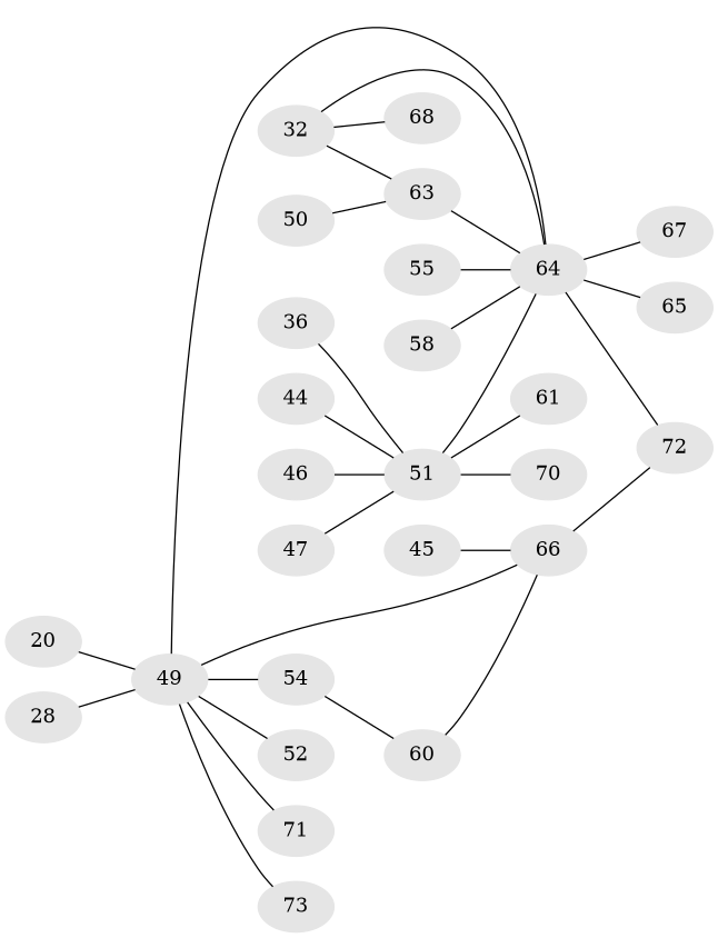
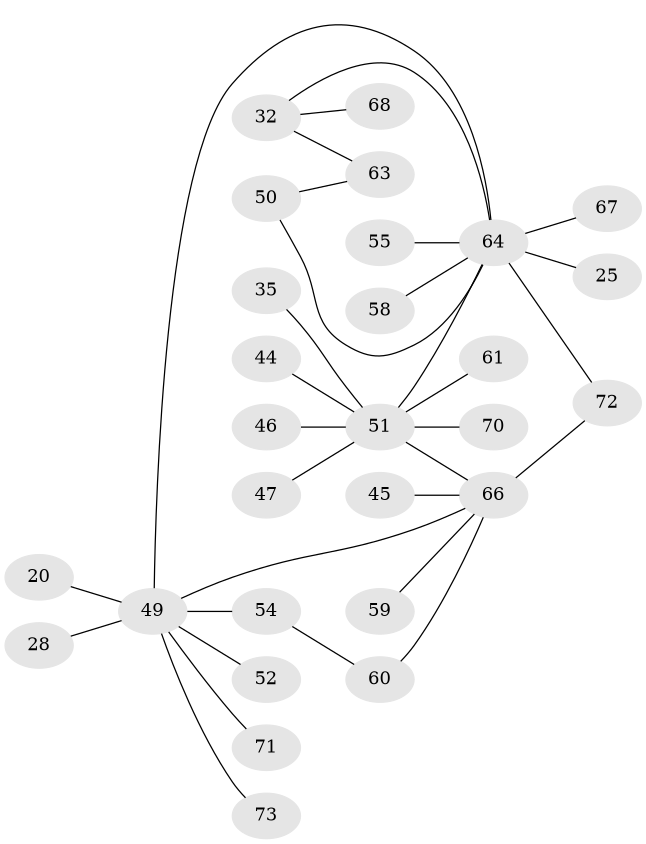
  graph {
    rankdir=LR
    node [color=gray90 style=filled]
    49 [super="+9+26+32"]
    64 [super="+62+34"]
    66 [super="+21+48+37+57"]
    52
    54 [super="+33"]
    71
    73
    20
    28
    n10 [label=32 super="+31"]
    63
    68
-   65
+   65 [label=25]
    67
    72 [super="+69"]
-   36 [super="+16"]
+   36 [super="+16" label=35]
    51 [super="+3+2+4+29"]
    61 [super="+56"]
    70 [super="+23"]
    44
    45
    46 [super="+43"]
    47 [super="+42"]
    60
    50
    55
    58
+   59
    49 -- 64 [weight=2]
    49 -- 66
    49 -- 52
    49 -- 54 [weight=2]
    49 -- 71
    49 -- 73
    64 -- 65
    64 -- 67
    64 -- 72
    66 -- 72
    54 -- 60
    20 -- 49
    28 -- 49
    n10 -- 64
    n10 -- 63 [weight=2]
    n10 -- 68
    36 -- 51
    51 -- 64
+   51 -- 66 [weight=4]
    51 -- 61 [weight=2]
    51 -- 70
    44 -- 51
    45 -- 66
    46 -- 51
    47 -- 51
    60 -- 66
-   63 -- 64
+   50 -- 64
    50 -- 63
    55 -- 64
    58 -- 64
+   59 -- 66
  }
